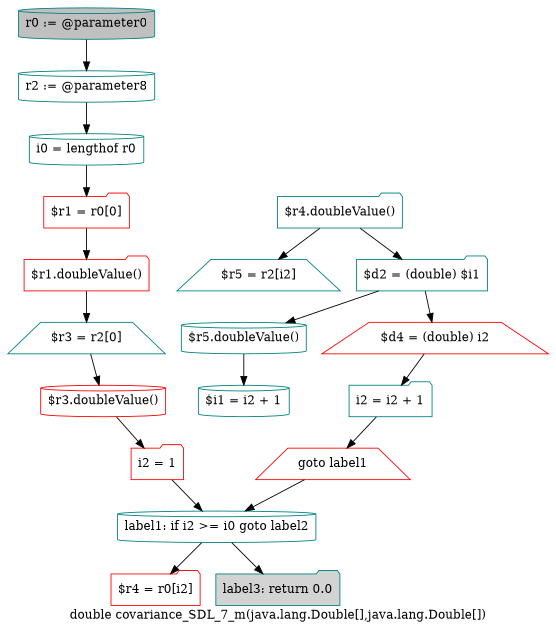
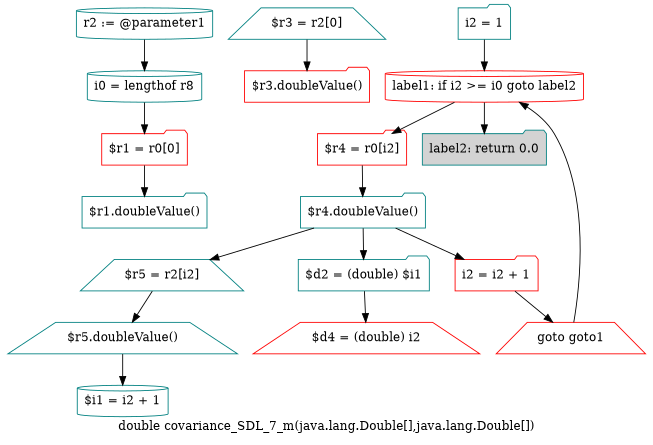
  digraph {
    label="double covariance_SDL_7_m(java.lang.Double[],java.lang.Double[])"
    node [color=teal shape=folder]
-   n1 [fillcolor=gray label="r0 := @parameter0" shape=cylinder style=filled]
-   n2 [label="r2 := @parameter8" shape=cylinder]
-   n3 [label="i0 = lengthof r0" shape=cylinder]
+   n2 [label="r2 := @parameter1" shape=cylinder]
+   n3 [label="i0 = lengthof r8" shape=cylinder]
    n4 [color=red label="$r1 = r0[0]"]
-   n5 [color=red label="$r1.doubleValue()"]
+   n5 [label="$r1.doubleValue()"]
    n6 [label="$r3 = r2[0]" shape=trapezium]
-   n7 [color=red label="$r3.doubleValue()" shape=cylinder]
-   n8 [color=red label="i2 = 1"]
-   n9 [label="label1: if i2 >= i0 goto label2" shape=cylinder]
+   n7 [color=red label="$r3.doubleValue()"]
+   n8 [label="i2 = 1"]
+   n9 [color=red label="label1: if i2 >= i0 goto label2" shape=cylinder]
    n10 [color=red label="$r4 = r0[i2]"]
-   n11 [fillcolor=lightgray label="label3: return 0.0" style=filled]
+   n11 [fillcolor=lightgray label="label2: return 0.0" style=filled]
    n12 [label="$r4.doubleValue()"]
    n13 [label="$r5 = r2[i2]" shape=trapezium]
    n14 [label="$d2 = (double) $i1"]
-   n15 [label="$r5.doubleValue()" shape=cylinder]
+   n15 [label="$r5.doubleValue()" shape=trapezium]
    n16 [label="$i1 = i2 + 1" shape=cylinder]
    n17 [color=red label="$d4 = (double) i2" shape=trapezium]
-   n18 [label="i2 = i2 + 1"]
-   n19 [color=red label="goto label1" shape=trapezium]
-   n1 -> n2
+   n18 [color=red label="i2 = i2 + 1"]
+   n19 [color=red label="goto goto1" shape=trapezium]
    n2 -> n3
    n3 -> n4
    n4 -> n5
-   n5 -> n6
    n6 -> n7
-   n7 -> n8
    n8 -> n9
    n9 -> n10
    n9 -> n11
+   n10 -> n12
    n12 -> n13
    n12 -> n14
-   n14 -> n15
+   n13 -> n15
    n14 -> n17
    n15 -> n16
-   n17 -> n18
+   n12 -> n18
    n18 -> n19
    n19 -> n9
  }
